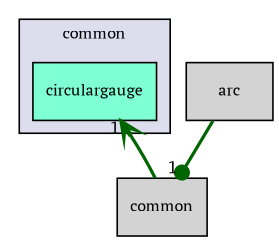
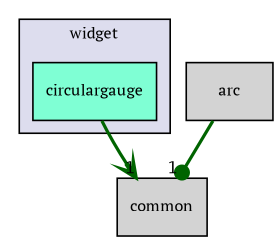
  digraph {
    compound=true
    fontname="PT Serif"
    node [fillcolor=lightgrey fontname="PT Serif" fontsize=10 shape=box style=filled]
    edge [color=darkgreen fontname="PT Serif" headlabel=1 labeldistance=1.5 labelfontname=Helvetica labelfontsize=10 style=bold]
    n1 [fillcolor=aquamarine label=circulargauge pencolor=black]
    n2 [label=common]
    n3 [label=arc]
    subgraph cluster_1 {
      bgcolor="#ddddee"
      fontsize=10
-     label=common
+     label=widget
      pencolor=black
      n1
    }
-   n2 -> n1 [arrowhead=vee]
+   n1 -> n2 [arrowhead=vee]
    n3 -> n2 [arrowhead=dot]
  }
